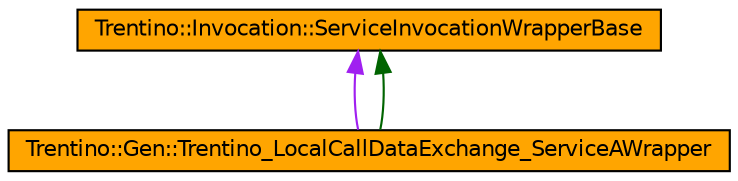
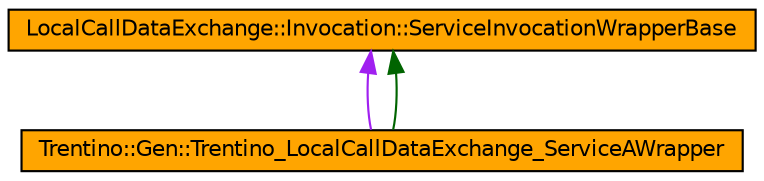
  digraph {
    node [color=black fillcolor=orange fontname=Helvetica fontsize=10 shape=record style=filled]
    edge [dir=back fontname=Helvetica fontsize=10 labelfontname=Helvetica labelfontsize=10 style=solid]
    n1 [fontcolor=black height=0.2 label="Trentino::Gen::Trentino_LocalCallDataExchange_ServiceAWrapper" width=0.4]
-   n2 [height=0.2 label="Trentino::Invocation::ServiceInvocationWrapperBase" width=0.4]
+   n2 [height=0.2 label="LocalCallDataExchange::Invocation::ServiceInvocationWrapperBase" width=0.4]
    n2 -> n1 [color=purple]
    n2 -> n1 [color=darkgreen]
  }
